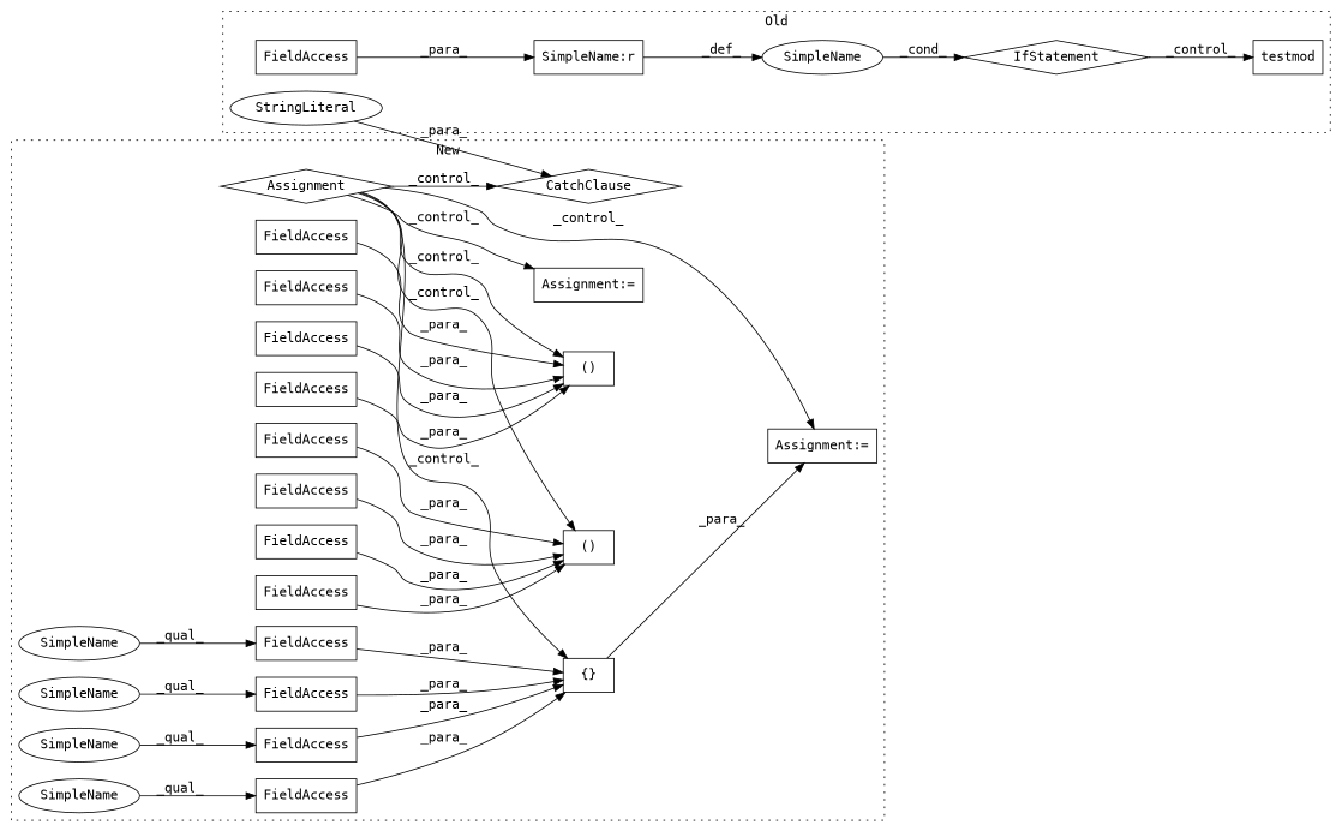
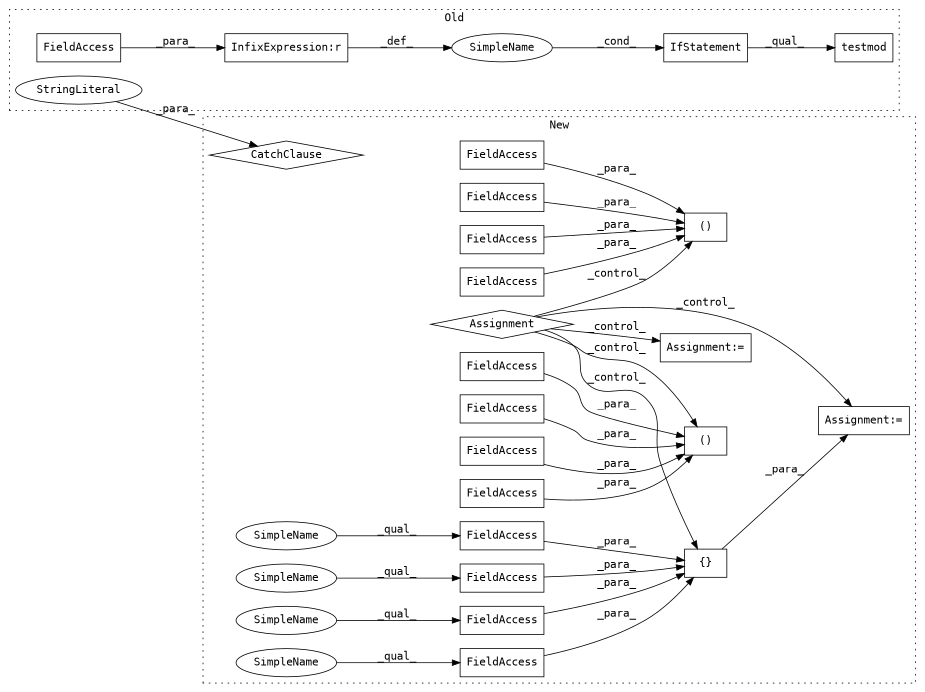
  digraph {
    fontname="DejaVu Sans Mono"
    rankdir=LR
    node [a=22 fontname="DejaVu Sans Mono" l=8 s=26654 shape=box]
    edge [fontname="DejaVu Sans Mono"]
    n1 [a=32 l=9 label=testmod s=26679]
-   n2 [a=27 l=4 label="SimpleName:r" s=26647]
+   n2 [a=27 l=4 label="InfixExpression:r" s=26647]
    n3 [a=42 label=SimpleName shape=ellipse l="" s=""]
-   n4 [a=25 l="4,2" label=IfStatement s="26635,26661" shape=diamond]
+   n4 [a=25 l="4,2" label=IfStatement s="26635,26661"]
    n5 [label=FieldAccess s=26639]
    n6 [a=45 l=10 label=StringLiteral s=26651 shape=ellipse]
    n7 [a=12 l="11,2" label=CatchClause s="27173,27210" shape=diamond]
    n8 [a=54 l=4 label=Assignment s=26635 shape=diamond]
    n9 [a=106 l=195 label="()"]
    n10 [a=4 l="1,1" label="{}" s="27079,27163"]
    n11 [a=106 l=199 label="()" s=26869]
    n12 [label=FieldAccess s=26869]
    n13 [label=FieldAccess s=26758]
    n14 [label=FieldAccess s=26706]
    n15 [l=12 label=FieldAccess s=27151]
    n16 [l=15 label=FieldAccess s=27135]
    n17 [label=FieldAccess s=27028]
    n18 [label=FieldAccess s=26922]
    n19 [label=FieldAccess s=26975]
    n20 [label=FieldAccess]
    n21 [label=FieldAccess s=26810]
    n22 [l=12 label=FieldAccess s=27093]
    n23 [l=12 label=FieldAccess s=27080]
    n24 [a=7 l=2 label="Assignment:=" s=26849]
    n25 [a=7 l=2 label="Assignment:=" s=27068]
    n26 [a=42 l=6 label=SimpleName s=27151 shape=ellipse]
    n27 [a=42 l=6 label=SimpleName s=27093 shape=ellipse]
    n28 [a=42 l=6 label=SimpleName s=27135 shape=ellipse]
    n29 [a=42 l=6 label=SimpleName s=27080 shape=ellipse]
    subgraph cluster_1 {
      label=Old
      style=dotted
      n1
      n2
      n3
      n4
      n5
      n6
    }
    subgraph cluster_2 {
      label=New
      style=dotted
      n7
      n8
      n9
      n10
      n11
      n12
      n13
      n14
      n15
      n16
      n17
      n18
      n19
      n20
      n21
      n22
      n23
      n24
      n25
      n26
      n27
      n28
      n29
    }
    n2 -> n3 [label=_def_]
    n3 -> n4 [label=_cond_]
-   n4 -> n1 [label=_control_]
+   n4 -> n1 [label=_qual_]
    n5 -> n2 [label=_para_]
    n6 -> n7 [label=_para_]
-   n8 -> n7 [label=_control_]
    n8 -> n9 [label=_control_]
    n8 -> n10 [label=_control_]
    n8 -> n11 [label=_control_]
    n8 -> n24 [label=_control_]
    n8 -> n25 [label=_control_]
    n10 -> n25 [label=_para_]
    n12 -> n11 [label=_para_]
    n13 -> n9 [label=_para_]
    n14 -> n9 [label=_para_]
    n15 -> n10 [label=_para_]
    n16 -> n10 [label=_para_]
    n17 -> n11 [label=_para_]
    n18 -> n11 [label=_para_]
    n19 -> n11 [label=_para_]
    n20 -> n9 [label=_para_]
    n21 -> n9 [label=_para_]
    n22 -> n10 [label=_para_]
    n23 -> n10 [label=_para_]
    n26 -> n15 [label=_qual_]
    n27 -> n22 [label=_qual_]
    n28 -> n16 [label=_qual_]
    n29 -> n23 [label=_qual_]
  }
